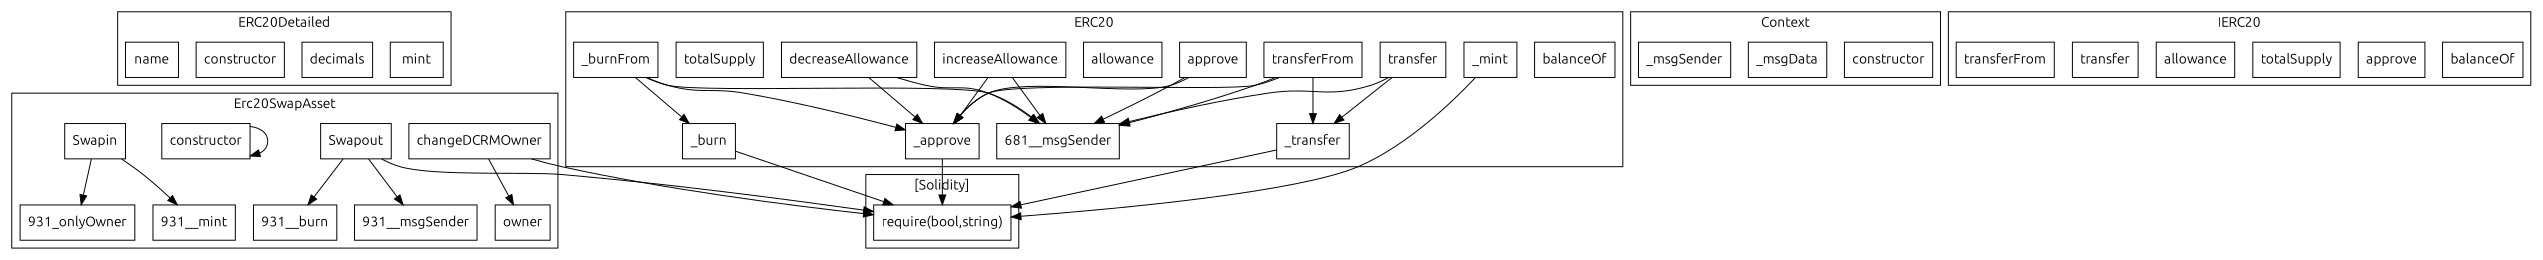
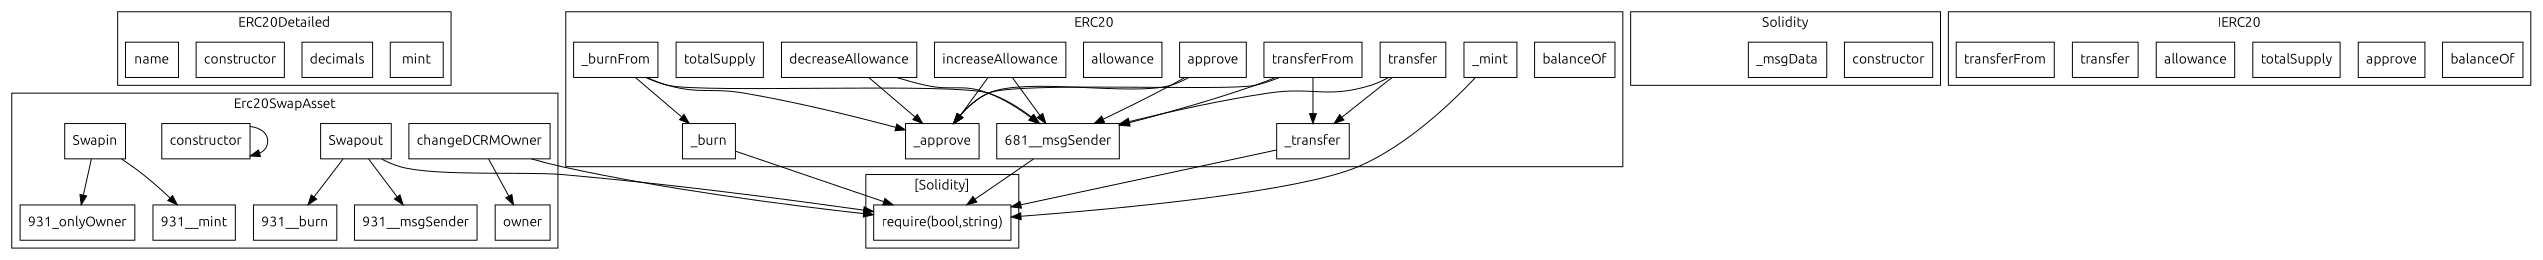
  strict digraph {
    fontname=Ubuntu
    rankdir=TB
    node [fontname=Ubuntu shape=box]
    edge [fontname=Ubuntu]
    n1 [label=mint]
    n2 [label=decimals]
    n3 [label=constructor]
    n4 [label=name]
    n5 [label=changeDCRMOwner]
    n6 [label=owner]
    "931_onlyOwner"
    n8 [label=Swapout]
    "931__burn"
    "931__msgSender"
    n11 [label=constructor]
    n12 [label=Swapin]
    "931__mint"
    n14 [label=balanceOf]
    n15 [label=decreaseAllowance]
    n16 [label=_approve]
    "681__msgSender"
    n18 [label=transfer]
    n19 [label=_transfer]
    n20 [label=_burn]
    n21 [label=approve]
    n22 [label=transferFrom]
    n23 [label=allowance]
    n24 [label=_burnFrom]
    n25 [label=increaseAllowance]
    n26 [label=totalSupply]
    n27 [label=_mint]
    n28 [label=constructor]
    n29 [label=_msgData]
-   n30 [label=_msgSender]
    n31 [label=balanceOf]
    n32 [label=approve]
    n33 [label=totalSupply]
    n34 [label=allowance]
    n35 [label=transfer]
    n36 [label=transferFrom]
    "require(bool,string)"
    subgraph cluster_1 {
      label=ERC20Detailed
      n1
      n2
      n3
      n4
    }
    subgraph cluster_2 {
      label=Erc20SwapAsset
      n5
      n6
      "931_onlyOwner"
      n8
      "931__burn"
      "931__msgSender"
      n11
      n12
      "931__mint"
    }
    subgraph cluster_3 {
      label=ERC20
      n14
      n15
      n16
      "681__msgSender"
      n18
      n19
      n20
      n21
      n22
      n23
      n24
      n25
      n26
      n27
    }
    subgraph cluster_4 {
-     label=Context
+     label=Solidity
      n28
      n29
-     n30
    }
    subgraph cluster_5 {
      label=IERC20
      n31
      n32
      n33
      n34
      n35
      n36
    }
    subgraph cluster_6 {
      label="[Solidity]"
      "require(bool,string)"
    }
    n5 -> n6
    n5 -> "require(bool,string)"
    n8 -> "931__burn"
    n8 -> "931__msgSender"
    n8 -> "require(bool,string)"
    n11 -> n11
    n12 -> "931_onlyOwner"
    n12 -> "931__mint"
    n15 -> n16
    n15 -> "681__msgSender"
-   n16 -> "require(bool,string)"
+   "681__msgSender" -> "require(bool,string)"
    n18 -> "681__msgSender"
    n18 -> n19
    n19 -> "require(bool,string)"
    n20 -> "require(bool,string)"
    n21 -> n16
    n21 -> "681__msgSender"
    n22 -> n16
    n22 -> "681__msgSender"
    n22 -> n19
    n24 -> n16
    n24 -> "681__msgSender"
    n24 -> n20
    n25 -> n16
    n25 -> "681__msgSender"
    n27 -> "require(bool,string)"
  }
